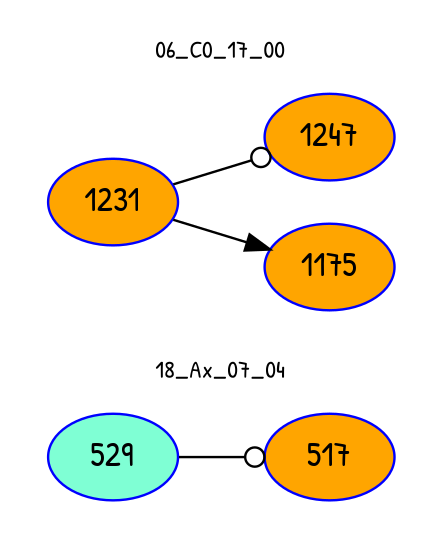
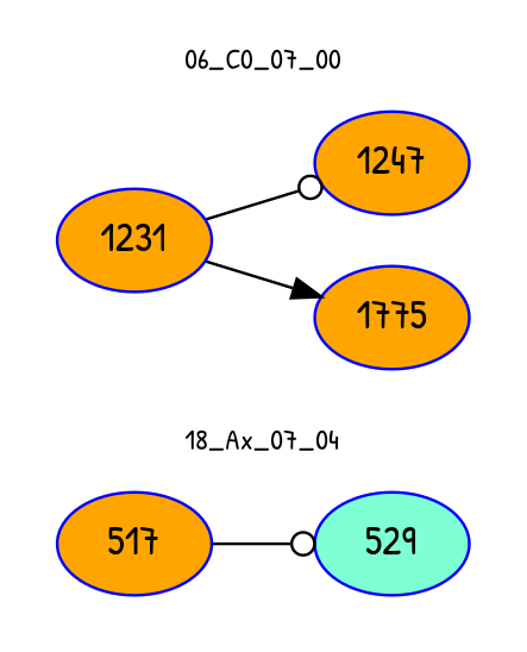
  digraph {
    fontname="Patrick Hand"
    rankdir=LR
    node [color=blue fillcolor=orange fontname="Patrick Hand" style=filled]
    edge [arrowhead=odot color=black fontname="Patrick Hand"]
    n1 [label=517]
    n2 [fillcolor=aquamarine label=529]
    n3 [label=1231]
-   n4 [label=1175]
+   n4 [label=1775]
    n5 [label=1247]
    subgraph cluster_1 {
      color=white
      fontsize=10
      label="18_Ax_07_04"
      n1
      n2
    }
    subgraph cluster_2 {
      color=white
      fontsize=10
-     label="06_C0_17_00"
+     label="06_C0_07_00"
      n3
      n4
      n5
    }
-   n2 -> n1
+   n1 -> n2
    n3 -> n4 [arrowhead=normal]
    n3 -> n5
  }
